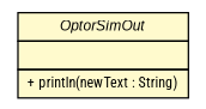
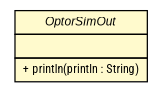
  digraph {
    nodesep=0.25
    ranksep=0.5
    fontname="Roboto Condensed"
-   n1 [fontcolor=black fontname="Roboto Condensed" fontsize=10.0 label=<<table title="org.edg.data.replication.optorsim.OptorSimOut" border="0" cellborder="1" cellspacing="0" cellpadding="2" port="p" bgcolor="lemonChiffon" href="./OptorSimOut.html"> 		<tr><td><table border="0" cellspacing="0" cellpadding="1"> <tr><td align="center" balign="center"><font face="arial italic"> OptorSimOut </font></td></tr> 		</table></td></tr> 		<tr><td><table border="0" cellspacing="0" cellpadding="1"> <tr><td align="left" balign="left">  </td></tr> 		</table></td></tr> 		<tr><td><table border="0" cellspacing="0" cellpadding="1"> <tr><td align="left" balign="left"> + println(newText : String) </td></tr> 		</table></td></tr> 		</table>> shape=plaintext]
+   n1 [fontcolor=black fontname="Roboto Condensed" fontsize=10.0 label=<<table title="org.edg.data.replication.optorsim.OptorSimOut" border="0" cellborder="1" cellspacing="0" cellpadding="2" port="p" bgcolor="lemonChiffon" href="./OptorSimOut.html"> 		<tr><td><table border="0" cellspacing="0" cellpadding="1"> <tr><td align="center" balign="center"><font face="arial italic"> OptorSimOut </font></td></tr> 		</table></td></tr> 		<tr><td><table border="0" cellspacing="0" cellpadding="1"> <tr><td align="left" balign="left">  </td></tr> 		</table></td></tr> 		<tr><td><table border="0" cellspacing="0" cellpadding="1"> <tr><td align="left" balign="left"> + println(println : String) </td></tr> 		</table></td></tr> 		</table>> shape=plaintext]
  }
